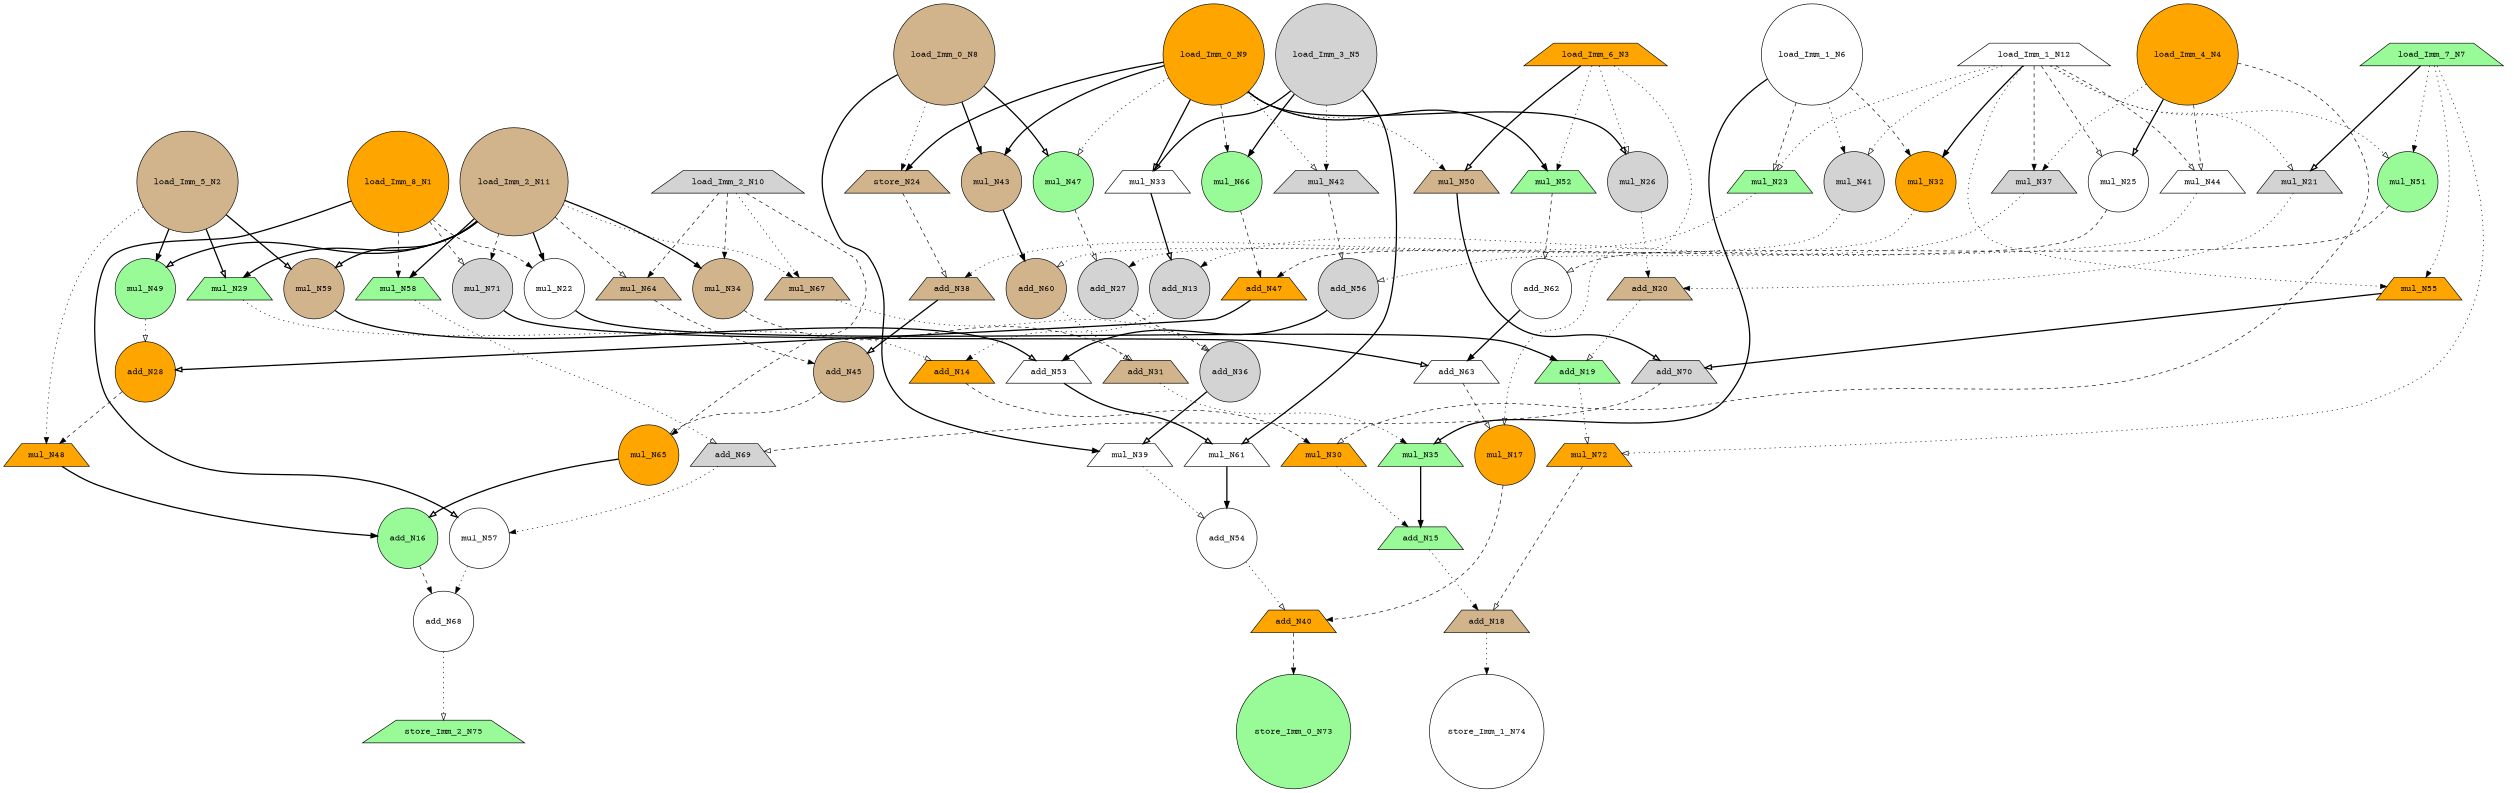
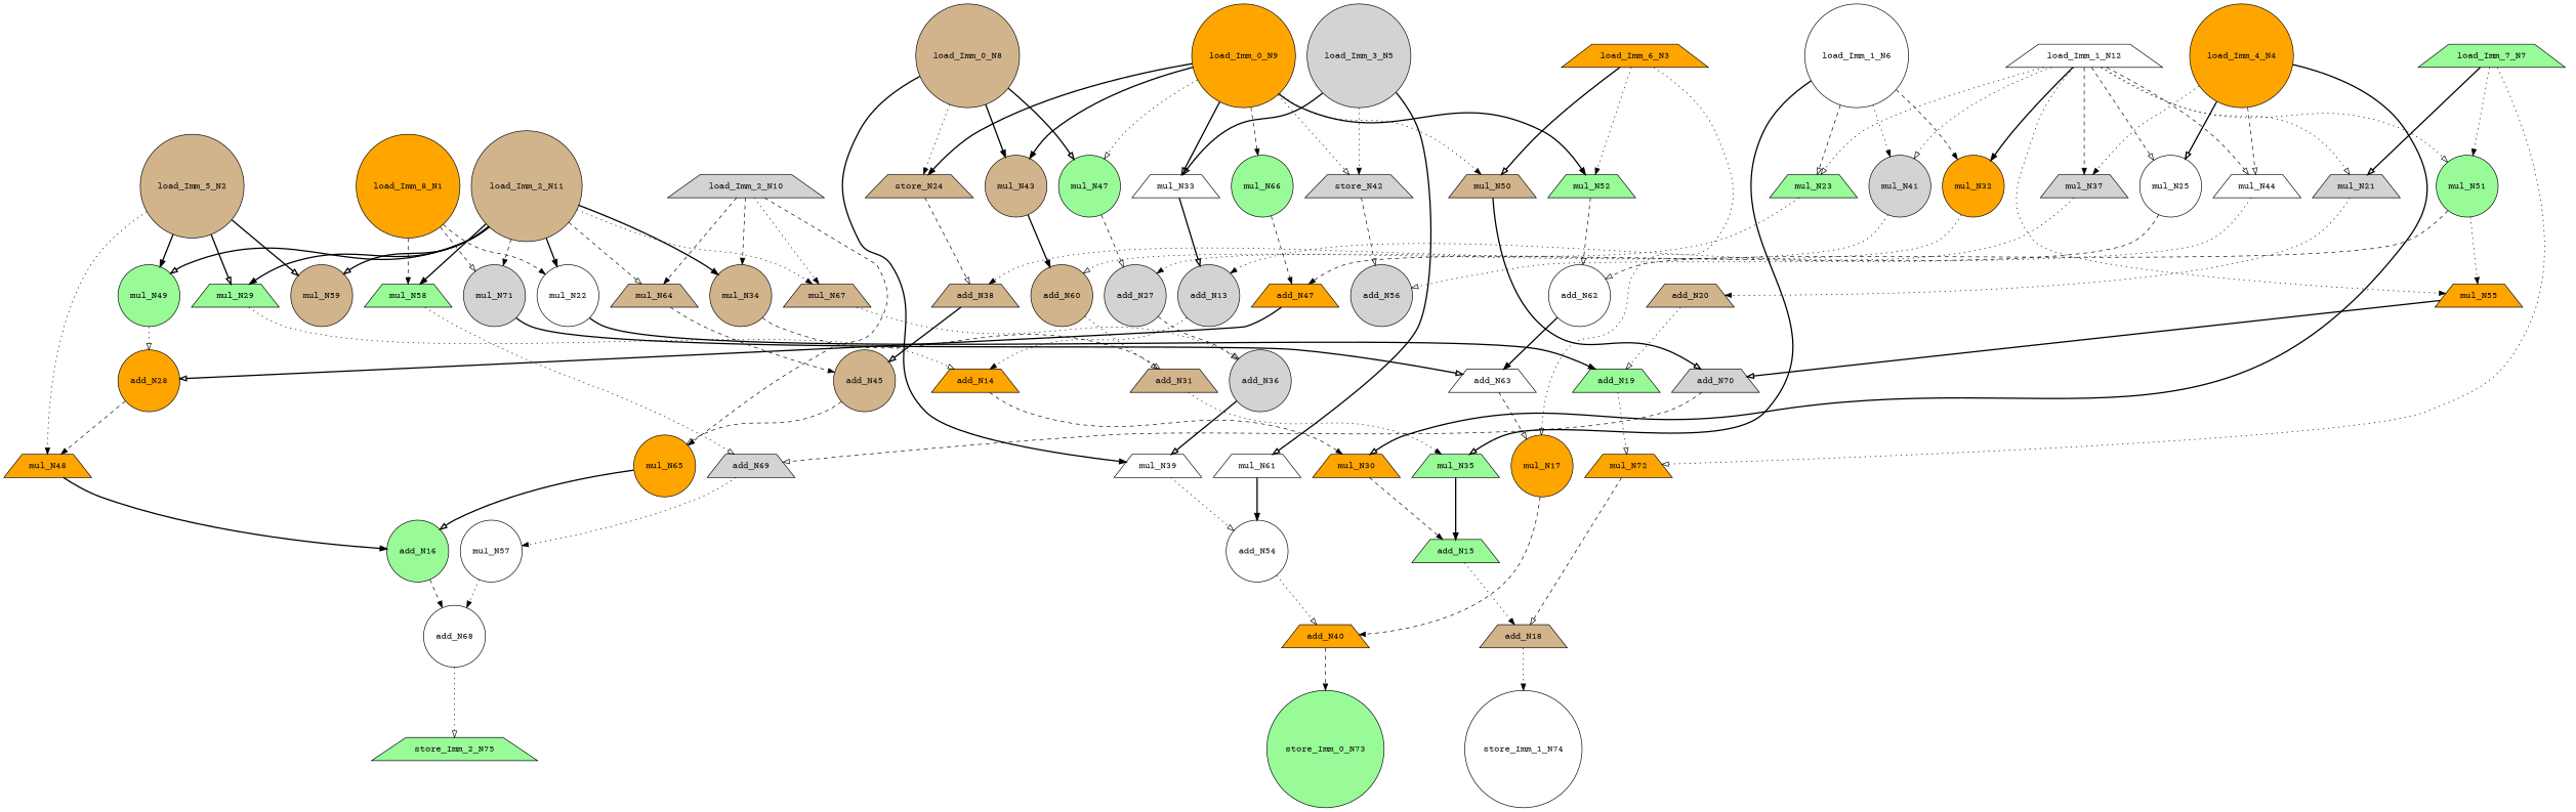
  digraph {
    fontname="Courier Prime"
    node [color=black fillcolor=tan fontname="Courier Prime" ntype=operation shape=trapezium style=filled]
    edge [arrowhead=onormal fontname="Courier Prime" style=dotted]
    n1 [fillcolor=orange label=mul_N55]
    n2 [fillcolor=lightgrey label=add_N70]
    n3 [fillcolor=lightgrey label=add_N69]
    n4 [fillcolor=white label=store_Imm_1_N74 shape=circle]
    n5 [fillcolor=white label=mul_N57 shape=circle]
    n6 [fillcolor=white label=add_N54 shape=circle]
    n7 [fillcolor=orange label=add_N40]
    n8 [fillcolor=palegreen label=store_Imm_0_N73 shape=circle]
    n9 [fillcolor=white label=add_N68 shape=circle]
    n10 [fillcolor=palegreen label=mul_N58]
    n11 [fillcolor=palegreen label=store_Imm_2_N75]
    n12 [fillcolor=palegreen label=mul_N49 shape=circle]
    n13 [fillcolor=orange label=add_N28 shape=circle]
    n14 [fillcolor=orange label=mul_N48]
    n15 [fillcolor=palegreen label=add_N16 shape=circle]
    n16 [fillcolor=orange label=mul_N65 shape=circle]
    n17 [label=mul_N64]
    n18 [label=add_N45 shape=circle]
    n19 [fillcolor=white label=add_N63]
    n20 [fillcolor=orange label=mul_N17 shape=circle]
    n21 [fillcolor=white label=add_N62 shape=circle]
    n22 [fillcolor=white label=mul_N61]
    n23 [label=add_N60 shape=circle]
    n24 [label=add_N31]
    n25 [fillcolor=palegreen label=mul_N35]
    n26 [fillcolor=lightgrey label=mul_N41 shape=circle]
    n27 [label=mul_N43 shape=circle]
-   n28 [fillcolor=lightgrey label=mul_N42]
+   n28 [fillcolor=lightgrey label=store_N42]
    n29 [fillcolor=lightgrey label=add_N56 shape=circle]
-   n30 [fillcolor=white label=add_N53]
    n31 [fillcolor=white label=mul_N44]
    n32 [fillcolor=orange label=add_N47]
    n33 [fillcolor=palegreen label=mul_N47 shape=circle]
    n34 [fillcolor=lightgrey label=add_N27 shape=circle]
    n35 [fillcolor=lightgrey label=add_N36 shape=circle]
    n36 [fillcolor=palegreen label=mul_N29]
    n37 [fillcolor=orange label=add_N14]
    n38 [fillcolor=orange label=mul_N30]
    n39 [label=mul_N59 shape=circle]
    n40 [fillcolor=palegreen label=mul_N23]
    n41 [label=add_N38]
    n42 [fillcolor=white label=mul_N22 shape=circle]
    n43 [fillcolor=palegreen label=add_N19]
    n44 [fillcolor=orange label=mul_N72]
    n45 [fillcolor=lightgrey label=mul_N21]
    n46 [label=add_N20]
    n47 [fillcolor=white label=mul_N39]
-   n48 [fillcolor=lightgrey label=mul_N26 shape=circle]
    n49 [fillcolor=white label=mul_N25 shape=circle]
    n50 [label=store_N24]
    n51 [label=mul_N67]
    n52 [fillcolor=palegreen label=mul_N66 shape=circle]
    n53 [label=load_Imm_0_N8 shape=circle]
    n54 [fillcolor=orange label=load_Imm_0_N9 shape=circle]
    n55 [fillcolor=palegreen label=mul_N52]
    n56 [label=mul_N50]
    n57 [fillcolor=white label=mul_N33]
    n58 [fillcolor=lightgrey label=add_N13 shape=circle]
    n59 [fillcolor=lightgrey label=mul_N71 shape=circle]
    n60 [fillcolor=orange label=load_Imm_8_N1 shape=circle]
    n61 [label=load_Imm_5_N2 shape=circle]
    n62 [fillcolor=orange label=load_Imm_6_N3]
    n63 [fillcolor=orange label=load_Imm_4_N4 shape=circle]
    n64 [fillcolor=lightgrey label=mul_N37]
    n65 [fillcolor=palegreen label=add_N15]
    n66 [fillcolor=lightgrey label=load_Imm_3_N5 shape=circle]
    n67 [fillcolor=white label=load_Imm_1_N6 shape=circle]
    n68 [fillcolor=orange label=mul_N32 shape=circle]
    n69 [fillcolor=palegreen label=load_Imm_7_N7]
    n70 [fillcolor=palegreen label=mul_N51 shape=circle]
    n71 [label=add_N18]
    n72 [fillcolor=white label=load_Imm_1_N12]
    n73 [fillcolor=lightgrey label=load_Imm_2_N10]
    n74 [label=mul_N34 shape=circle]
    n75 [label=load_Imm_2_N11 shape=circle]
    n1 -> n2 [style=bold]
    n2 -> n3 [style=dashed]
    n3 -> n5 [arrowhead=normal]
    n5 -> n9 [arrowhead=normal]
    n6 -> n7
    n7 -> n8 [arrowhead=normal style=dashed]
    n9 -> n11
    n10 -> n3
    n12 -> n13
    n13 -> n14 [arrowhead=normal style=dashed]
    n14 -> n15 [arrowhead=normal style=bold]
    n15 -> n9 [arrowhead=normal style=dashed]
    n16 -> n15 [style=bold]
    n17 -> n18 [arrowhead=normal style=dashed]
    n18 -> n16 [style=dashed]
    n19 -> n20 [style=dashed]
    n20 -> n7 [arrowhead=normal style=dashed]
    n21 -> n19 [arrowhead=normal style=bold]
    n22 -> n6 [arrowhead=normal style=bold]
    n23 -> n24
    n24 -> n25 [arrowhead=normal]
    n25 -> n65 [arrowhead=normal style=bold]
    n26 -> n23
    n27 -> n23 [arrowhead=normal style=bold]
    n28 -> n29 [style=dashed]
-   n29 -> n30 [arrowhead=normal style=bold]
-   n30 -> n22 [style=bold]
    n31 -> n29
    n32 -> n13 [style=bold]
    n33 -> n34 [style=dashed]
    n34 -> n35 [style=dashed]
    n35 -> n47 [style=bold]
    n36 -> n37
    n37 -> n38 [arrowhead=normal style=dashed]
-   n38 -> n65 [arrowhead=normal]
-   n39 -> n30 [style=bold]
+   n38 -> n65 [arrowhead=normal style=dashed]
    n40 -> n41 [arrowhead=normal]
    n41 -> n18 [style=bold]
    n42 -> n43 [arrowhead=normal style=bold]
    n43 -> n44
    n44 -> n71 [style=dashed]
    n45 -> n46 [arrowhead=normal]
    n46 -> n43
    n47 -> n6
-   n48 -> n46 [arrowhead=normal]
    n49 -> n32 [arrowhead=normal style=dashed]
    n50 -> n41 [style=dashed]
    n51 -> n35
    n52 -> n32 [arrowhead=normal style=dashed]
    n53 -> n27 [arrowhead=normal style=bold]
    n53 -> n33 [style=bold]
    n53 -> n47 [arrowhead=normal style=bold]
    n53 -> n50 [arrowhead=normal]
    n54 -> n27 [arrowhead=normal style=bold]
    n54 -> n28
    n54 -> n33
-   n54 -> n48 [style=bold]
    n54 -> n50 [arrowhead=normal style=bold]
    n54 -> n52 [arrowhead=normal style=dashed]
    n54 -> n55 [arrowhead=normal style=bold]
    n54 -> n56 [arrowhead=normal]
    n54 -> n57 [style=bold]
    n55 -> n21 [style=dashed]
    n56 -> n2 [style=bold]
    n57 -> n58 [style=bold]
    n58 -> n37 [arrowhead=normal]
    n59 -> n19 [style=bold]
-   n60 -> n5 [style=bold]
    n60 -> n10 [arrowhead=normal style=dashed]
    n60 -> n42 [arrowhead=normal style=dashed]
    n60 -> n59 [style=dashed]
    n61 -> n12 [arrowhead=normal style=bold]
    n61 -> n14 [arrowhead=normal]
    n61 -> n36 [style=bold]
    n61 -> n39 [style=bold]
    n62 -> n20
-   n62 -> n48
    n62 -> n55 [arrowhead=normal]
    n62 -> n56 [style=bold]
    n63 -> n31 [style=dashed]
-   n63 -> n38 [style=dashed]
+   n63 -> n38 [style=bold]
    n63 -> n49 [style=bold]
    n63 -> n64 [arrowhead=normal]
    n64 -> n58 [arrowhead=normal]
    n65 -> n71 [arrowhead=normal]
    n66 -> n22 [style=bold]
    n66 -> n28 [arrowhead=normal]
-   n66 -> n52 [arrowhead=normal style=bold]
    n66 -> n57 [style=bold]
    n67 -> n25 [style=bold]
    n67 -> n26 [arrowhead=normal]
    n67 -> n40 [style=dashed]
    n67 -> n68 [arrowhead=normal style=dashed]
    n68 -> n34 [arrowhead=normal]
-   n69 -> n1 [arrowhead=normal]
+   n70 -> n1 [arrowhead=normal]
    n69 -> n44
    n69 -> n45 [style=bold]
    n69 -> n70 [arrowhead=normal]
    n70 -> n21 [style=dashed]
    n71 -> n4 [arrowhead=normal]
    n72 -> n1 [arrowhead=normal]
    n72 -> n26
    n72 -> n31 [style=dashed]
    n72 -> n40
    n72 -> n45
    n72 -> n49 [style=dashed]
    n72 -> n64 [arrowhead=normal style=dashed]
    n72 -> n68 [arrowhead=normal style=bold]
    n72 -> n70
    n73 -> n16 [arrowhead=normal style=dashed]
    n73 -> n17 [arrowhead=normal style=dashed]
    n73 -> n51 [arrowhead=normal]
    n73 -> n74 [arrowhead=normal style=dashed]
    n74 -> n24 [style=dashed]
    n75 -> n10 [arrowhead=normal style=bold]
    n75 -> n12 [style=bold]
    n75 -> n17 [style=dashed]
    n75 -> n36 [arrowhead=normal style=bold]
    n75 -> n39 [style=bold]
    n75 -> n42 [arrowhead=normal style=bold]
    n75 -> n51 [arrowhead=normal]
    n75 -> n59 [arrowhead=normal style=dashed]
    n75 -> n74 [arrowhead=normal style=bold]
  }
